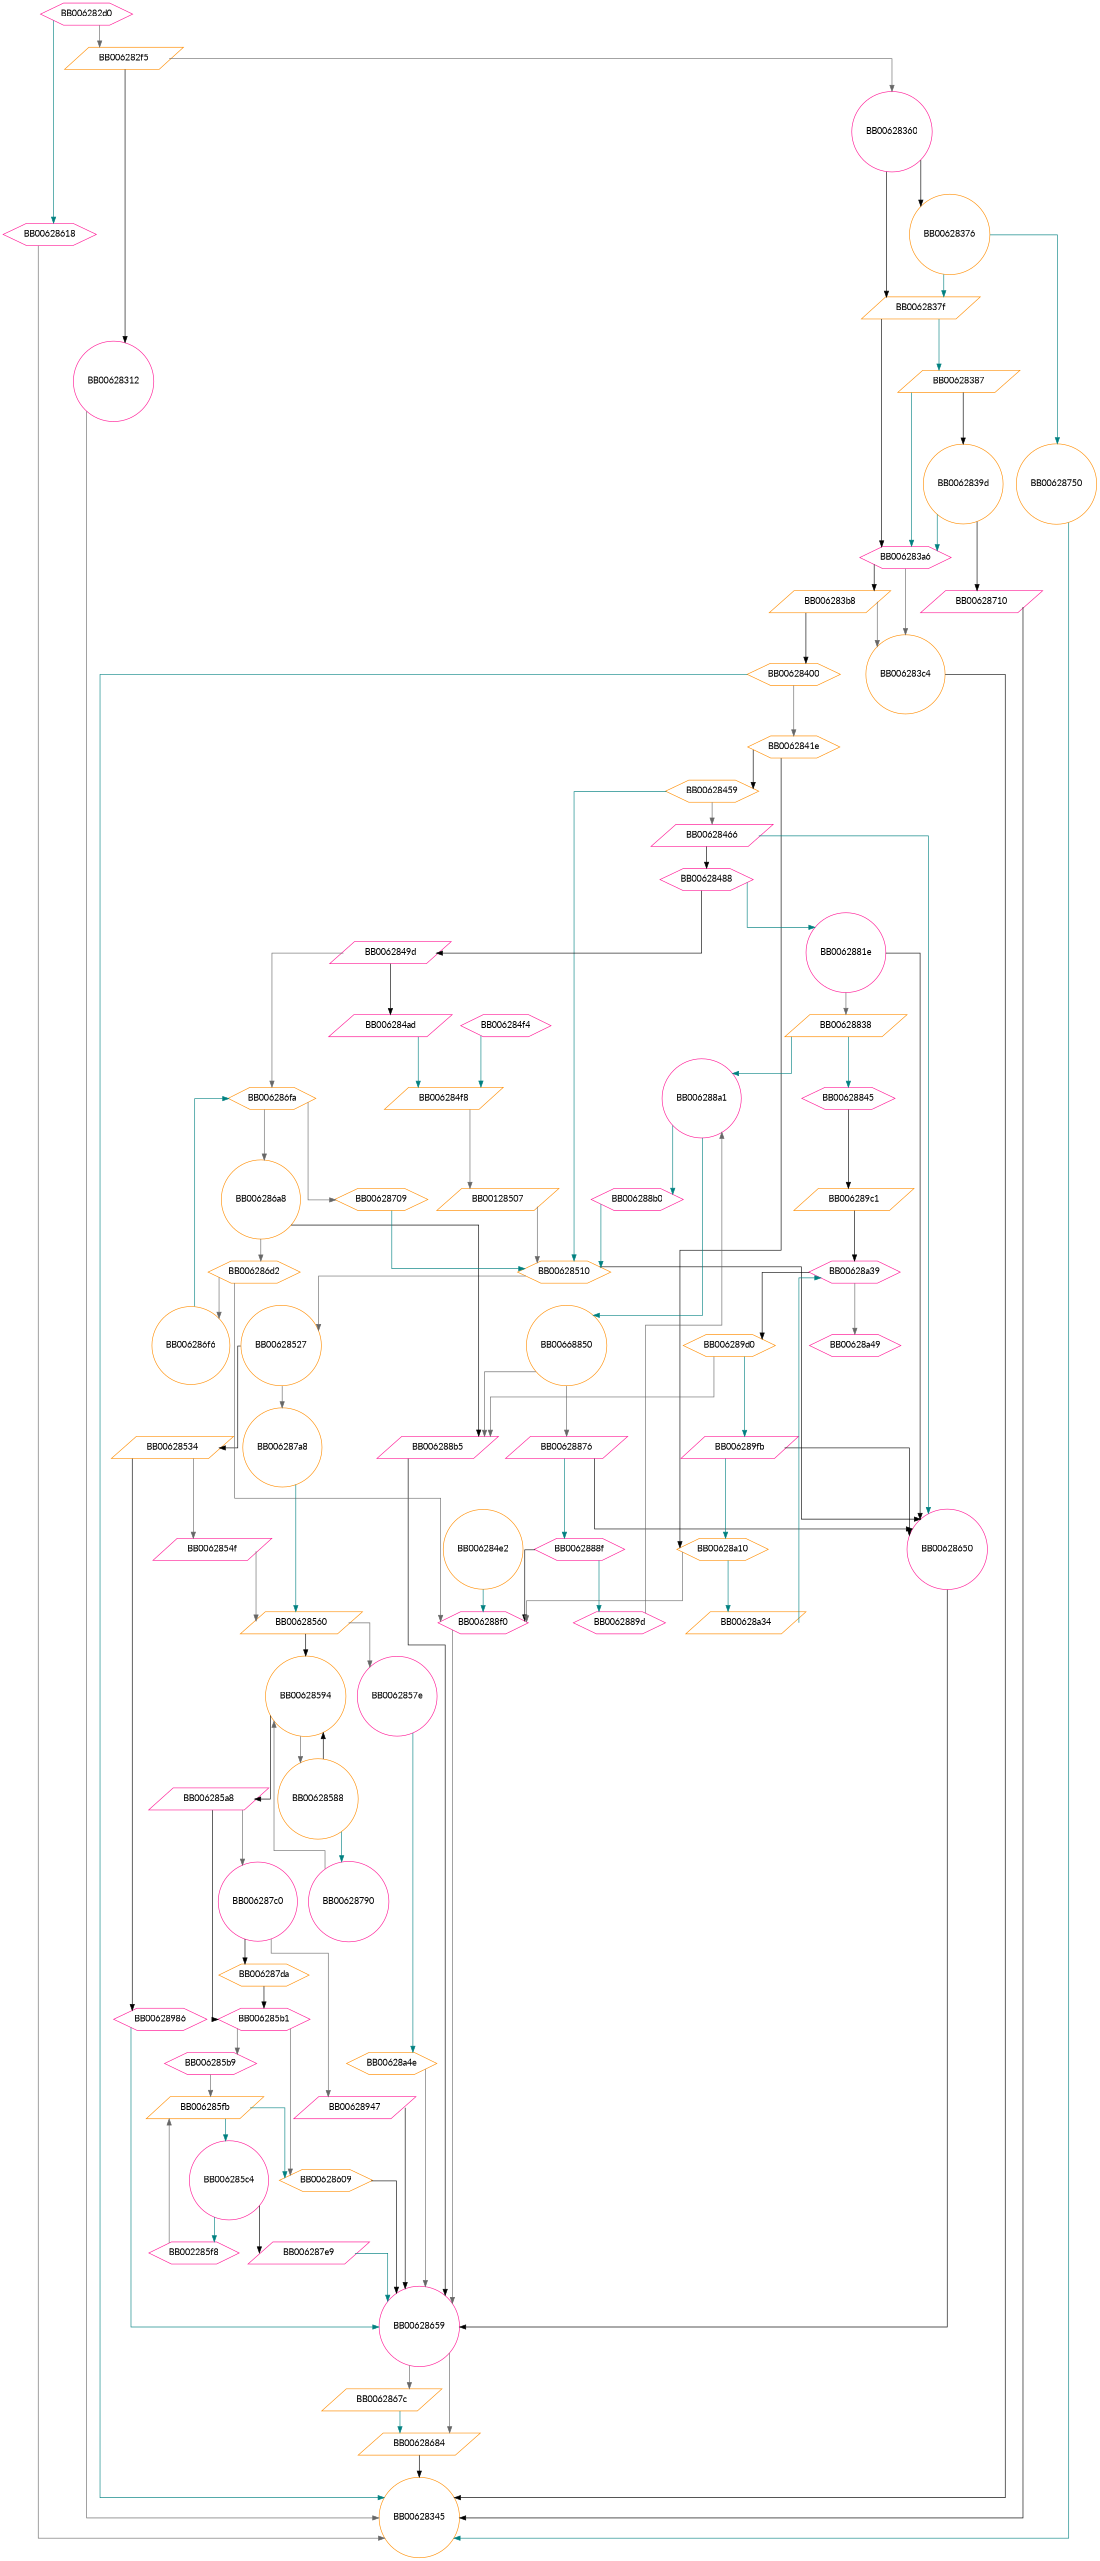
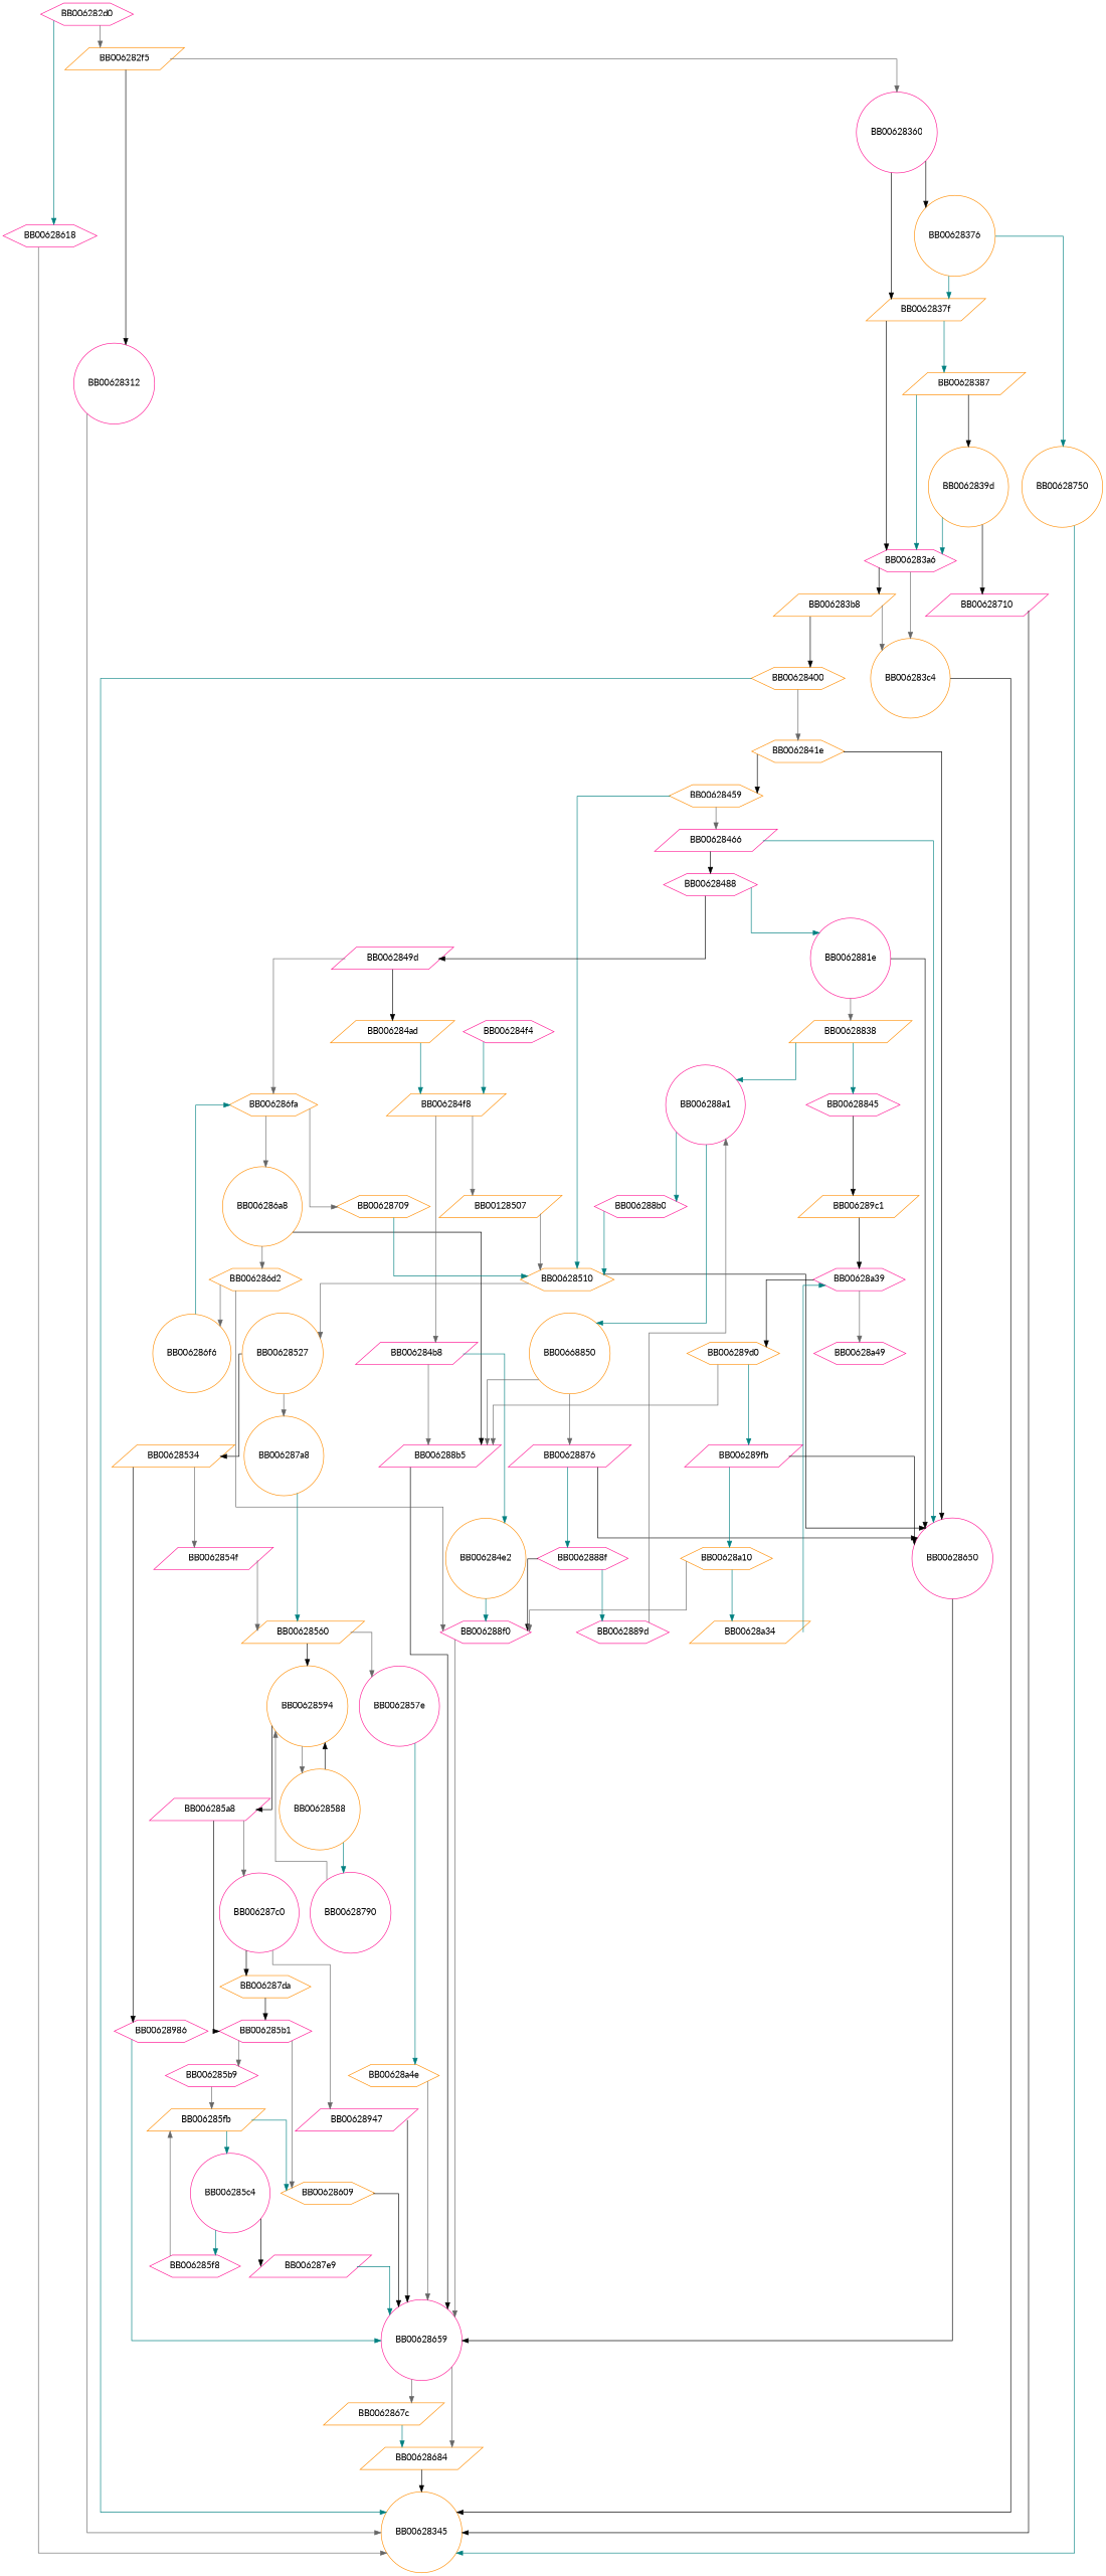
  digraph {
    fontname=Lato
    splines=ortho
    node [color=darkorange fontname=Lato shape=hexagon]
    edge [color=gray40 fontname=Lato]
    BB006282d0 [color=deeppink]
    BB00628618 [color=deeppink]
    BB006282f5 [shape=parallelogram]
    BB00628345 [shape=circle]
    BB00628360 [color=deeppink shape=circle]
    BB00628312 [color=deeppink shape=circle]
    BB0062837f [shape=parallelogram]
    BB00628376 [shape=circle]
    BB006283a6 [color=deeppink]
    BB00628387 [shape=parallelogram]
    BB00628750 [shape=circle]
    BB006283c4 [shape=circle]
    BB006283b8 [shape=parallelogram]
    BB0062839d [shape=circle]
    BB00628400
    BB00628710 [color=deeppink shape=parallelogram]
    BB0062841e
    BB00628650 [color=deeppink shape=circle]
    BB00628459
    BB00628659 [color=deeppink shape=circle]
    BB00628510
    BB00628466 [color=deeppink shape=parallelogram]
    BB00628684 [shape=parallelogram]
    BB0062867c [shape=parallelogram]
    BB00628527 [shape=circle]
    BB00628488 [color=deeppink]
    BB006287a8 [shape=circle]
    BB00628534 [shape=parallelogram]
    BB0062881e [color=deeppink shape=circle]
    BB0062849d [color=deeppink shape=parallelogram]
    BB00628838 [shape=parallelogram]
    BB006286fa
-   BB006284ad [color=deeppink shape=parallelogram]
+   BB006284ad [shape=parallelogram]
    BB006288a1 [color=deeppink shape=circle]
    BB00628845 [color=deeppink]
    BB006286a8 [shape=circle]
    BB00628709
    BB006284f8 [shape=parallelogram]
    BB006288b5 [color=deeppink shape=parallelogram]
    BB006286d2
+   BB006284b8 [color=deeppink shape=parallelogram]
    n42 [label=BB00128507 shape=parallelogram]
    BB006284e2 [shape=circle]
    BB006288f0 [color=deeppink]
    BB006284f4 [color=deeppink]
    BB00628560 [shape=parallelogram]
    BB00628986 [color=deeppink]
    BB0062854f [color=deeppink shape=parallelogram]
    BB00628594 [shape=circle]
    BB0062857e [color=deeppink shape=circle]
    BB00628588 [shape=circle]
    BB006285a8 [color=deeppink shape=parallelogram]
    BB00628a4e
    BB00628790 [color=deeppink shape=circle]
    BB006287c0 [color=deeppink shape=circle]
    BB006285b1 [color=deeppink]
    BB00628947 [color=deeppink shape=parallelogram]
    BB006287da
    BB00628609
    BB006285b9 [color=deeppink]
    BB006285fb [shape=parallelogram]
    n62 [color=deeppink label=BB006285c4 shape=circle]
    BB006287e9 [color=deeppink shape=parallelogram]
-   BB006285f8 [color=deeppink label=BB002285f8]
+   BB006285f8 [color=deeppink]
    BB006286f6 [shape=circle]
    n66 [label=BB00668850 shape=circle]
    BB006288b0 [color=deeppink]
    BB006289c1 [shape=parallelogram]
    BB00628876 [color=deeppink shape=parallelogram]
    BB00628a39 [color=deeppink]
    BB006289d0
    BB00628a49 [color=deeppink]
    BB0062888f [color=deeppink]
    BB0062889d [color=deeppink]
    BB006289fb [color=deeppink shape=parallelogram]
    BB00628a10
    BB00628a34 [shape=parallelogram]
    BB006282d0 -> BB00628618 [color=teal]
    BB006282d0 -> BB006282f5
    BB00628618 -> BB00628345
    BB006282f5 -> BB00628360
    BB006282f5 -> BB00628312 [color=black]
    BB00628360 -> BB0062837f [color=black]
    BB00628360 -> BB00628376 [color=black]
    BB00628312 -> BB00628345
    BB0062837f -> BB006283a6 [color=black]
    BB0062837f -> BB00628387 [color=teal]
    BB00628376 -> BB0062837f [color=teal]
    BB00628376 -> BB00628750 [color=teal]
    BB006283a6 -> BB006283c4
    BB006283a6 -> BB006283b8 [color=black]
    BB00628387 -> BB006283a6 [color=teal]
    BB00628387 -> BB0062839d [color=black]
    BB00628750 -> BB00628345 [color=teal]
    BB006283c4 -> BB00628345 [color=black]
    BB006283b8 -> BB006283c4
    BB006283b8 -> BB00628400 [color=black]
    BB0062839d -> BB006283a6 [color=teal]
    BB0062839d -> BB00628710 [color=black]
    BB00628400 -> BB00628345 [color=teal]
    BB00628400 -> BB0062841e
    BB00628710 -> BB00628345 [color=black]
-   BB0062841e -> BB00628a10 [color=black]
+   BB0062841e -> BB00628650 [color=black]
    BB0062841e -> BB00628459 [color=black]
    BB00628650 -> BB00628659 [color=black]
    BB00628459 -> BB00628510 [color=teal]
    BB00628459 -> BB00628466
    BB00628659 -> BB00628684
    BB00628659 -> BB0062867c
    BB00628510 -> BB00628650 [color=black]
    BB00628510 -> BB00628527
    BB00628466 -> BB00628650 [color=teal]
    BB00628466 -> BB00628488 [color=black]
    BB00628684 -> BB00628345 [color=black]
    BB0062867c -> BB00628684 [color=teal]
    BB00628527 -> BB006287a8
    BB00628527 -> BB00628534 [color=black]
    BB00628488 -> BB0062881e [color=teal]
    BB00628488 -> BB0062849d [color=black]
    BB006287a8 -> BB00628560 [color=teal]
    BB00628534 -> BB00628986 [color=black]
    BB00628534 -> BB0062854f
    BB0062881e -> BB00628650 [color=black]
    BB0062881e -> BB00628838
    BB0062849d -> BB006286fa
    BB0062849d -> BB006284ad [color=black]
    BB00628838 -> BB006288a1 [color=teal]
    BB00628838 -> BB00628845 [color=teal]
    BB006286fa -> BB006286a8
    BB006286fa -> BB00628709
    BB006284ad -> BB006284f8 [color=teal]
    BB006288a1 -> n66 [color=teal]
    BB006288a1 -> BB006288b0 [color=teal]
    BB00628845 -> BB006289c1 [color=black]
    BB006286a8 -> BB006288b5 [color=black]
    BB006286a8 -> BB006286d2
    BB00628709 -> BB00628510 [color=teal]
+   BB006284f8 -> BB006284b8
    BB006284f8 -> n42
    BB006288b5 -> BB00628659 [color=black]
    BB006286d2 -> BB006288f0
    BB006286d2 -> BB006286f6
+   BB006284b8 -> BB006288b5
+   BB006284b8 -> BB006284e2 [color=teal]
    n42 -> BB00628510
    BB006284e2 -> BB006288f0 [color=teal]
    BB006288f0 -> BB00628659
    BB006284f4 -> BB006284f8 [color=teal]
    BB00628560 -> BB00628594 [color=black]
    BB00628560 -> BB0062857e
    BB00628986 -> BB00628659 [color=teal]
    BB0062854f -> BB00628560
    BB00628594 -> BB00628588
    BB00628594 -> BB006285a8 [color=black]
    BB0062857e -> BB00628a4e [color=teal]
    BB00628588 -> BB00628594 [color=black]
    BB00628588 -> BB00628790 [color=teal]
    BB006285a8 -> BB006287c0
    BB006285a8 -> BB006285b1 [color=black]
    BB00628a4e -> BB00628659
    BB00628790 -> BB00628594
    BB006287c0 -> BB00628947
    BB006287c0 -> BB006287da [color=black]
    BB006285b1 -> BB00628609
    BB006285b1 -> BB006285b9
    BB00628947 -> BB00628659 [color=black]
    BB006287da -> BB006285b1 [color=black]
    BB00628609 -> BB00628659 [color=black]
    BB006285b9 -> BB006285fb
    BB006285fb -> BB00628609 [color=teal]
    BB006285fb -> n62 [color=teal]
    n62 -> BB006287e9 [color=black]
    n62 -> BB006285f8 [color=teal]
    BB006287e9 -> BB00628659 [color=teal]
    BB006285f8 -> BB006285fb
    BB006286f6 -> BB006286fa [color=teal]
    n66 -> BB006288b5
    n66 -> BB00628876
    BB006288b0 -> BB00628510 [color=teal]
    BB006289c1 -> BB00628a39 [color=black]
    BB00628876 -> BB00628650 [color=black]
    BB00628876 -> BB0062888f [color=teal]
    BB00628a39 -> BB006289d0 [color=black]
    BB00628a39 -> BB00628a49
    BB006289d0 -> BB006288b5
    BB006289d0 -> BB006289fb [color=teal]
    BB0062888f -> BB006288f0 [color=black]
    BB0062888f -> BB0062889d [color=teal]
    BB0062889d -> BB006288a1
    BB006289fb -> BB00628650 [color=black]
    BB006289fb -> BB00628a10 [color=teal]
    BB00628a10 -> BB006288f0
    BB00628a10 -> BB00628a34 [color=teal]
    BB00628a34 -> BB00628a39 [color=teal]
  }
